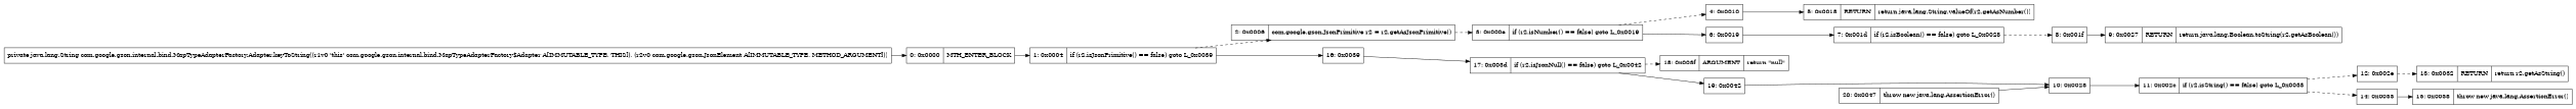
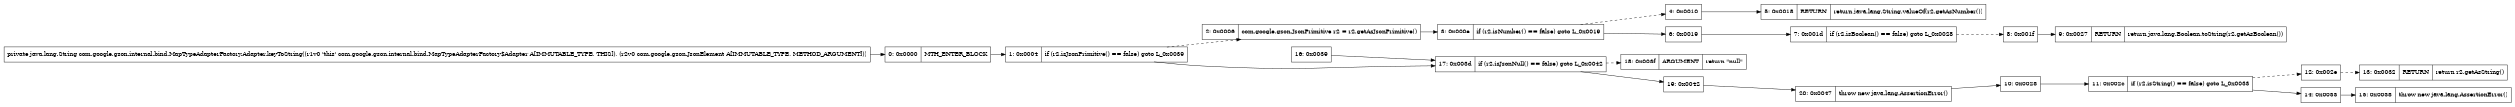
  digraph {
    rankdir=LR
    node [shape=record]
    n1 [label="{0\:\ 0x0000|MTH_ENTER_BLOCK\l}"]
    n2 [label="{1\:\ 0x0004|if (r2.isJsonPrimitive() == false) goto L_0x0039\l}"]
    n3 [label="{2\:\ 0x0006|com.google.gson.JsonPrimitive r2 = r2.getAsJsonPrimitive()\l}"]
    n4 [label="{16\:\ 0x0039}"]
    n5 [label="{3\:\ 0x000e|if (r2.isNumber() == false) goto L_0x0019\l}"]
    n6 [label="{17\:\ 0x003d|if (r2.isJsonNull() == false) goto L_0x0042\l}"]
    n7 [label="{4\:\ 0x0010}"]
    n8 [label="{6\:\ 0x0019}"]
    n9 [label="{5\:\ 0x0018|RETURN\l|return java.lang.String.valueOf(r2.getAsNumber())\l}"]
    n10 [label="{7\:\ 0x001d|if (r2.isBoolean() == false) goto L_0x0028\l}"]
    n11 [label="{8\:\ 0x001f}"]
    n12 [label="{9\:\ 0x0027|RETURN\l|return java.lang.Boolean.toString(r2.getAsBoolean())\l}"]
    n13 [label="{10\:\ 0x0028}"]
    n14 [label="{11\:\ 0x002c|if (r2.isString() == false) goto L_0x0033\l}"]
    n15 [label="{12\:\ 0x002e}"]
    n16 [label="{14\:\ 0x0033}"]
    n17 [label="{13\:\ 0x0032|RETURN\l|return r2.getAsString()\l}"]
    n18 [label="{15\:\ 0x0038|throw new java.lang.AssertionError()\l}"]
    n19 [label="{18\:\ 0x003f|ARGUMENT\l|return \"null\"\l}"]
    n20 [label="{19\:\ 0x0042}"]
    n21 [label="{20\:\ 0x0047|throw new java.lang.AssertionError()\l}"]
    n22 [label="{private java.lang.String com.google.gson.internal.bind.MapTypeAdapterFactory.Adapter.keyToString((r1v0 'this' com.google.gson.internal.bind.MapTypeAdapterFactory$Adapter A[IMMUTABLE_TYPE, THIS]), (r2v0 com.google.gson.JsonElement A[IMMUTABLE_TYPE, METHOD_ARGUMENT])) }"]
    n1 -> n2
    n2 -> n3 [style=dashed]
-   n2 -> n4
-   n3 -> n5 [style=dashed]
+   n2 -> n6
+   n3 -> n5
    n4 -> n6
    n5 -> n7 [style=dashed]
    n5 -> n8
    n6 -> n19 [style=dashed]
    n6 -> n20
    n7 -> n9
    n8 -> n10
    n10 -> n11 [style=dashed]
    n11 -> n12
    n13 -> n14
    n14 -> n15 [style=dashed]
-   n14 -> n16 [style=dashed]
+   n14 -> n16
    n15 -> n17 [style=dashed]
    n16 -> n18
-   n20 -> n13
+   n20 -> n21
    n21 -> n13
    n22 -> n1
  }
